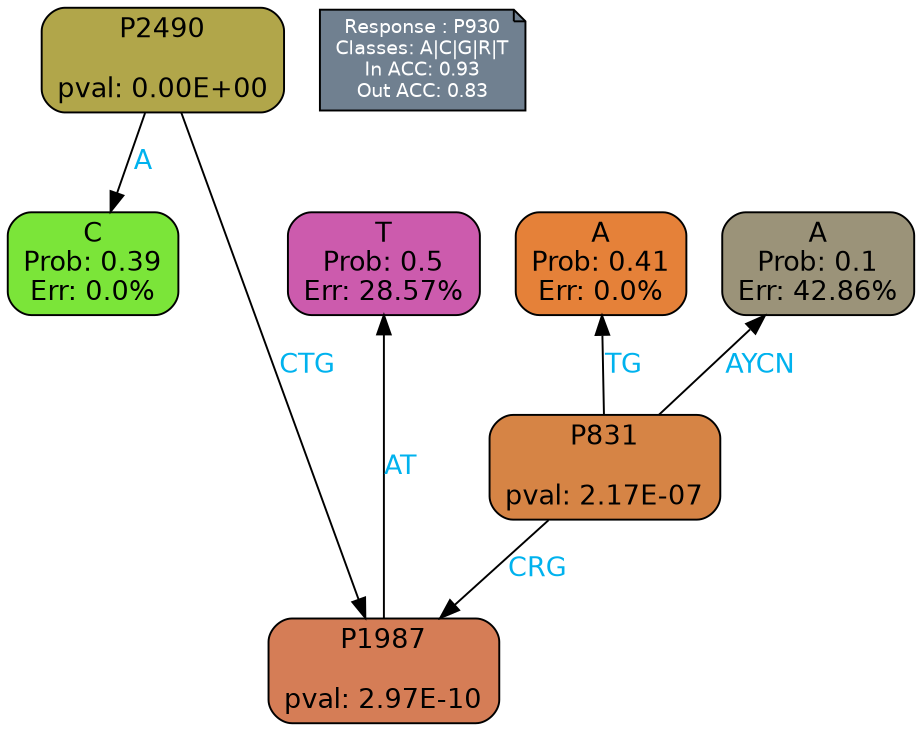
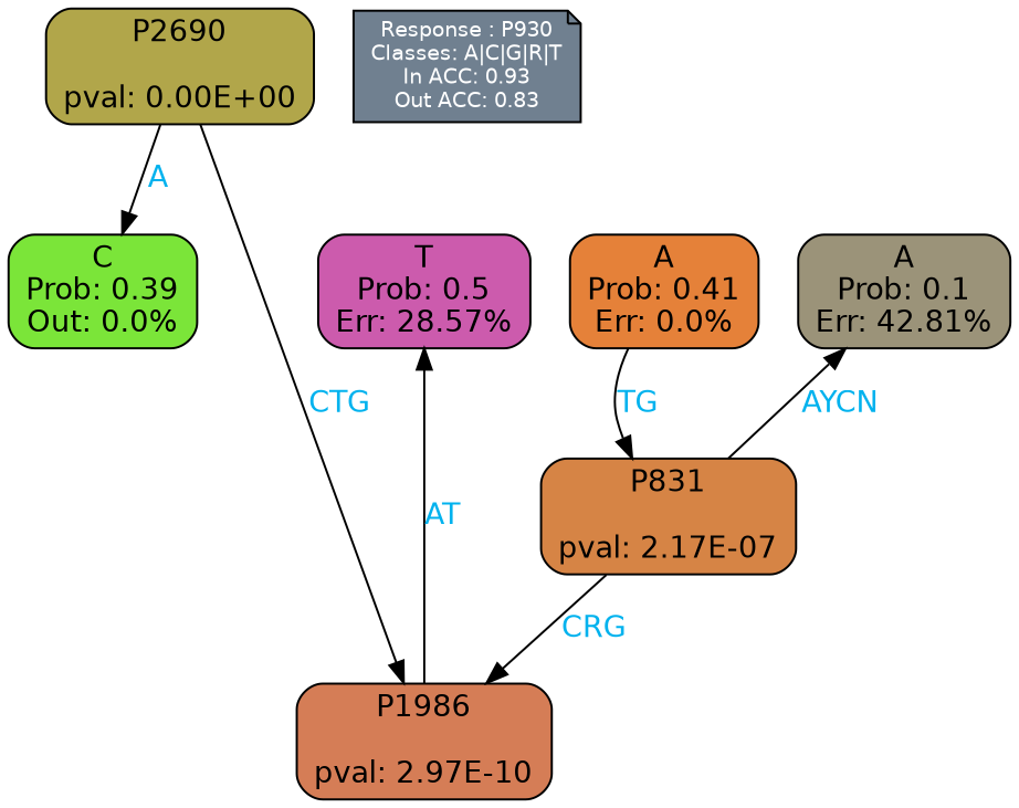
  digraph {
    ranksep=equally
    splines=polylines
    node [color=black fontname=helvetica shape=box style="filled, rounded"]
    edge [fontcolor=deepskyblue2 fontname=helvetica]
-   n1 [fillcolor="#7be539" label="C\nProb: 0.39\nErr: 0.0%"]
+   n1 [fillcolor="#7be539" label="C\nProb: 0.39\nOut: 0.0%"]
    n2 [fillcolor="#cc5bad" label="T\nProb: 0.5\nErr: 28.57%"]
-   n3 [fillcolor="#9b9379" label="A\nProb: 0.1\nErr: 42.86%"]
+   n3 [fillcolor="#9b9379" label="A\nProb: 0.1\nErr: 42.81%"]
    n4 [fillcolor="#e58139" label="A\nProb: 0.41\nErr: 0.0%"]
    n5 [align=left fillcolor=slategray fontcolor=white fontsize=10 label="Response : P930\nClasses: A|C|G|R|T\nIn ACC: 0.93\nOut ACC: 0.83\n" shape=note style=filled]
-   n6 [fillcolor="#b1a64a" label="P2490\n\npval: 0.00E+00"]
-   n7 [fillcolor="#d57d56" label="P1987\n\npval: 2.97E-10"]
+   n6 [fillcolor="#b1a64a" label="P2690\n\npval: 0.00E+00"]
+   n7 [fillcolor="#d57d56" label="P1986\n\npval: 2.97E-10"]
    n8 [fillcolor="#d68445" label="P831\n\npval: 2.17E-07"]
    subgraph sub_1 {
      rank=same
      n1
      n2
      n3
      n4
    }
    subgraph sub_2 {
      rank=same
      n5
      n6
    }
    n6 -> n1 [label=A]
    n6 -> n7 [label=CTG]
    n7 -> n2 [label=AT]
    n8 -> n3 [label=AYCN]
-   n8 -> n4 [label=TG]
+   n4 -> n8 [label=TG]
    n8 -> n7 [label=CRG]
  }
